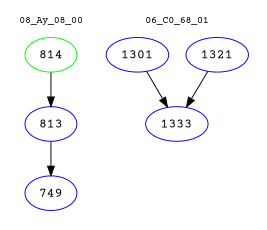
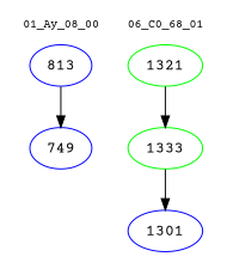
  digraph {
    fontname="Courier Prime"
    node [color=blue fontname="Courier Prime"]
    edge [color=black fontname="Courier Prime"]
-   n1 [color=green label=814]
    n2 [label=813]
    n3 [label=749]
-   n4 [label=1321]
-   n5 [label=1333]
+   n4 [color=green label=1321]
+   n5 [color=green label=1333]
    n6 [label=1301]
    subgraph cluster_1 {
      color=white
      fontsize=10
-     label="08_Ay_08_00"
-     n1
+     label="01_Ay_08_00"
      n2
      n3
    }
    subgraph cluster_2 {
      color=white
      fontsize=10
      label="06_C0_68_01"
      n4
      n5
      n6
    }
-   n1 -> n2
    n2 -> n3
    n4 -> n5
-   n6 -> n5
+   n5 -> n6
  }
